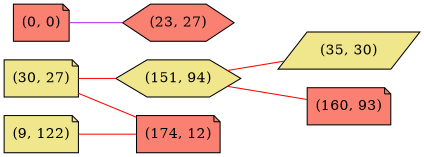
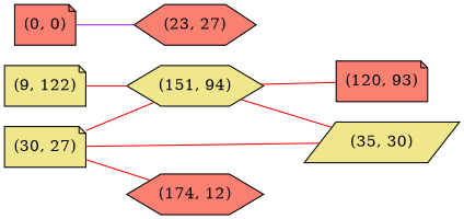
  graph {
    rankdir=LR
    node [fillcolor=khaki shape=note style=filled]
    edge [color=red weight=1]
    "(151, 94)" [shape=hexagon]
    "(9, 122)"
    n3 [label="(35, 30)" shape=parallelogram]
-   "(160, 93)" [fillcolor=salmon]
+   "(160, 93)" [fillcolor=salmon label="(120, 93)"]
    "(30, 27)"
-   "(174, 12)" [fillcolor=salmon]
+   "(174, 12)" [fillcolor=salmon shape=hexagon]
    "(23, 27)" [fillcolor=salmon shape=hexagon]
    "(0, 0)" [fillcolor=salmon]
    "(151, 94)" -- n3
    "(151, 94)" -- "(160, 93)"
-   "(9, 122)" -- "(174, 12)"
+   "(9, 122)" -- "(151, 94)"
    "(30, 27)" -- "(151, 94)"
+   "(30, 27)" -- n3
    "(30, 27)" -- "(174, 12)"
    "(0, 0)" -- "(23, 27)" [color=purple weight=4]
  }
